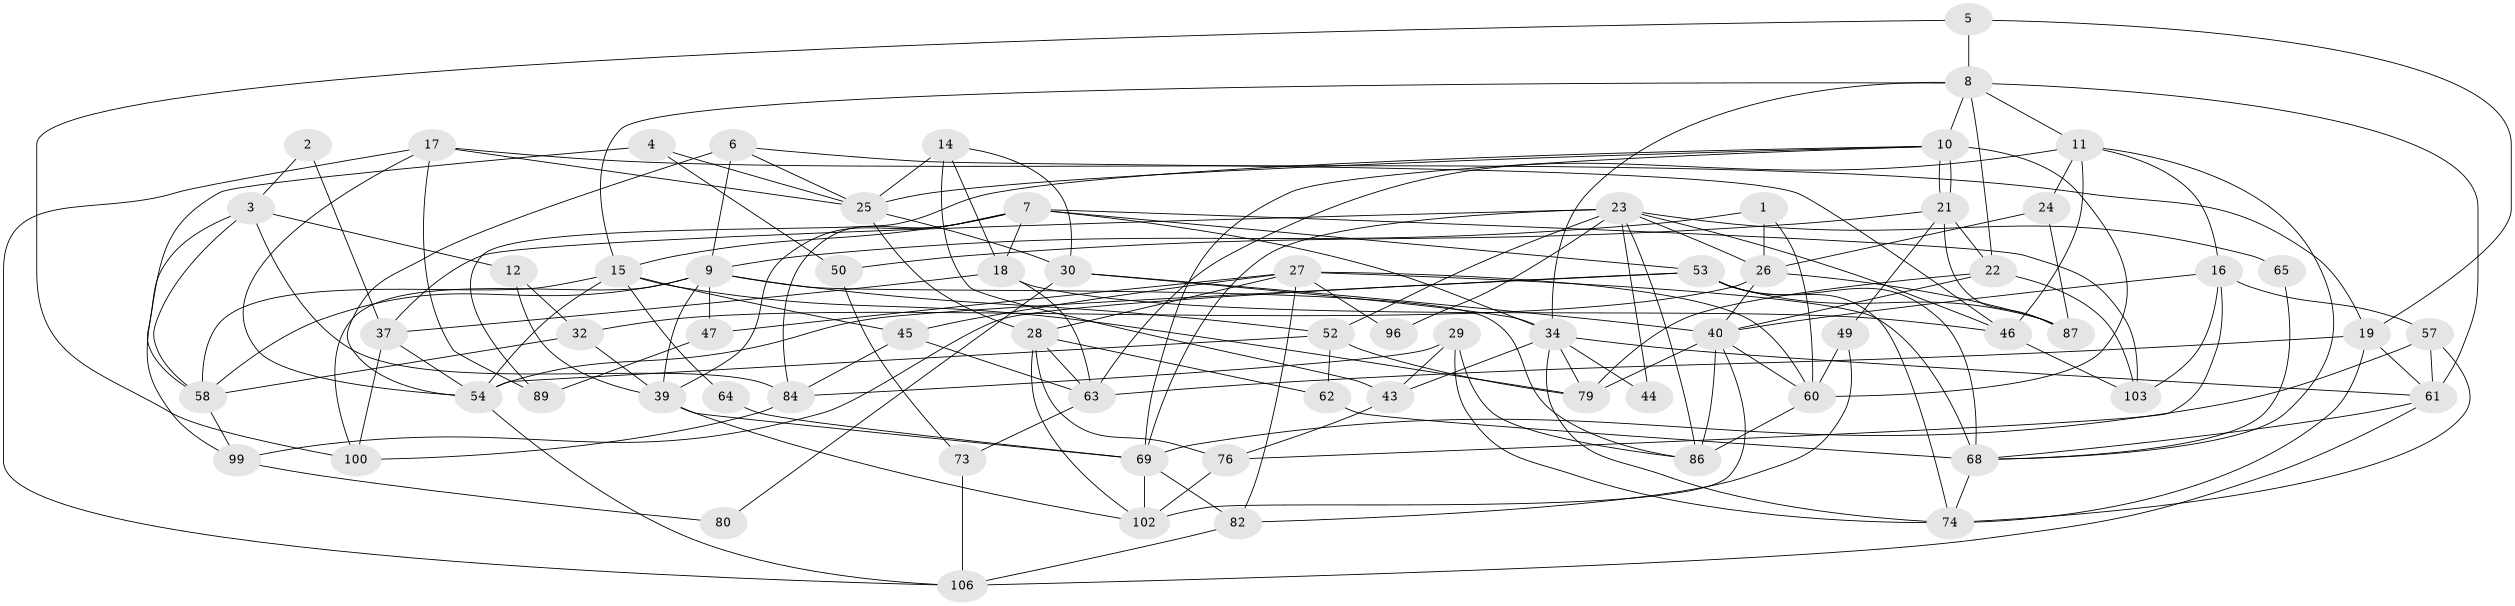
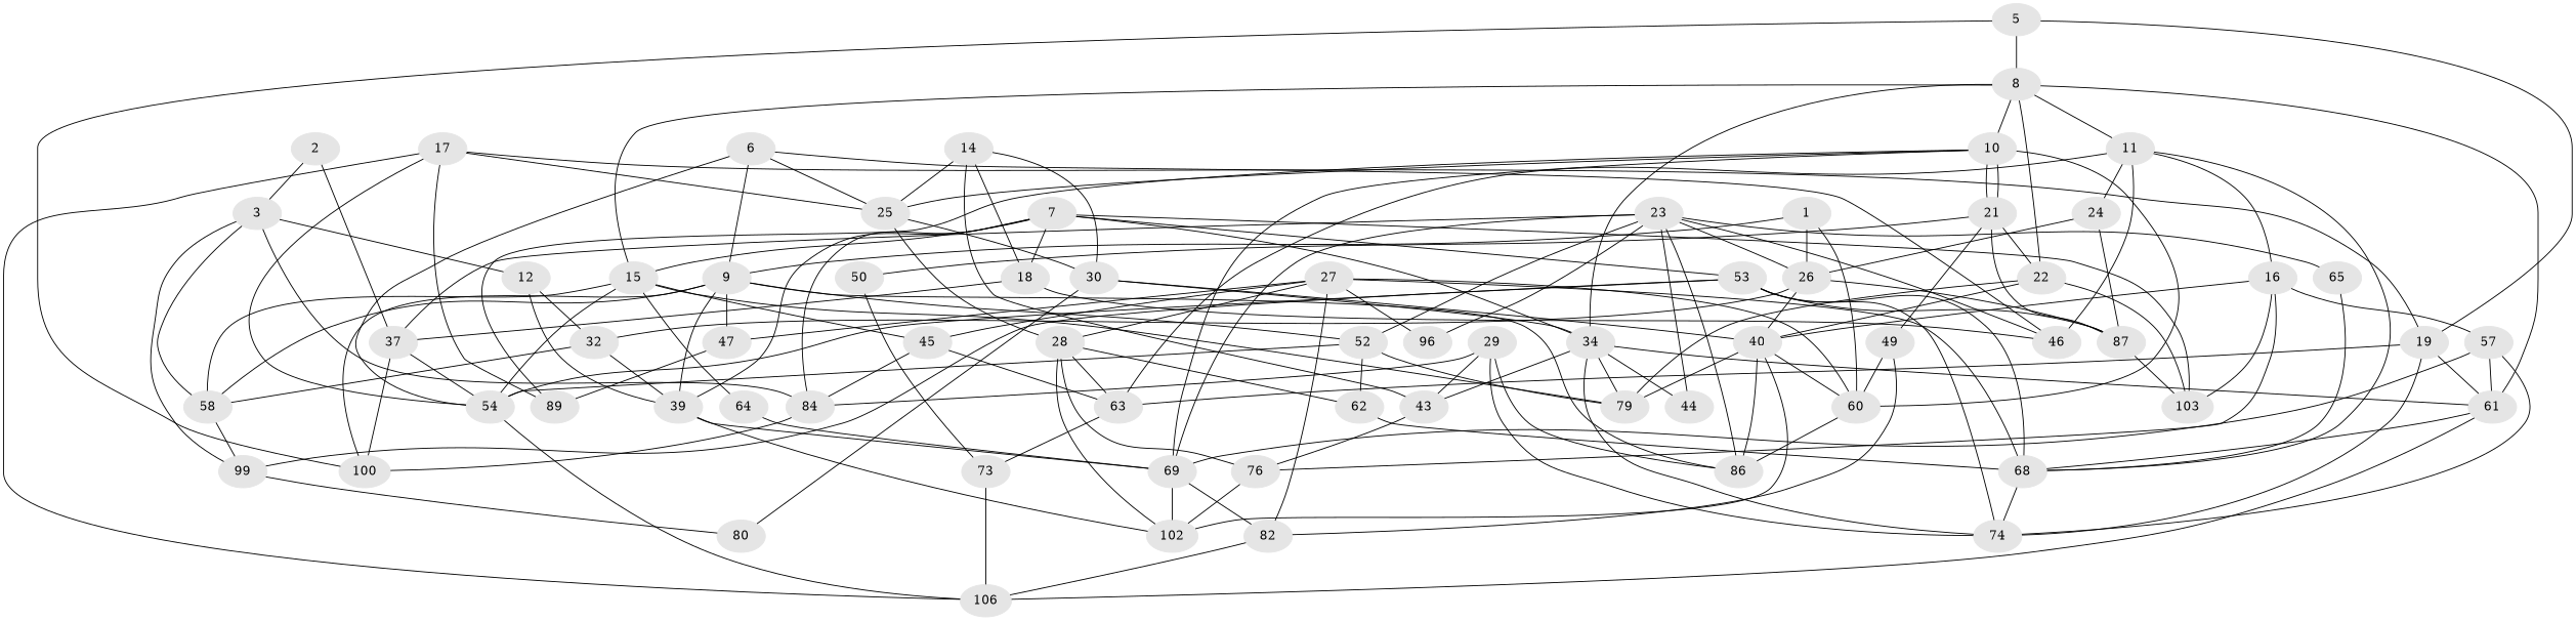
  graph {
    node [color=gray90 style=filled]
    9 [super="+91"]
    58 [super="+94"]
    100
    39 [super="+104"]
    47
    52 [super="+105"]
    86
    1
    26 [super="+93"]
    60 [super="+88"]
    32
    40 [super="+70"]
    n13 [label=87 super="+78"]
    3 [super="+13"]
    12
    n16 [label=99]
    84 [super="+92"]
    2
    37 [super="+38"]
    54 [super="+101"]
    80
    25 [super="+72"]
    30
    28 [super="+87"]
-   4
    50
    73
    8 [super="+75"]
    15 [super="+45"]
    34 [super="+36"]
    10 [super="+31"]
    11 [super="+35"]
    22 [super="+41"]
    61 [super="+83"]
    5
    19 [super="+99"]
    63
    74 [super="+97"]
    6
    46 [super="+56"]
    103
    106
    7 [super="+55"]
    18 [super="+48"]
    53
    n46 [label=45]
    64
    79
    43 [super="+85"]
    44
    69 [super="+81"]
    102
    68 [super="+98"]
    21
    89
    16 [super="+20"]
    24
    62
    49 [super="+90"]
    82
    57 [super="+66"]
    76
    14
    17 [super="+77"]
    23 [super="+51"]
    65
    96
    27 [super="+33"]
    29 [super="+71"]
    9 -- 58
    9 -- 100
    9 -- 39
    9 -- 47
    9 -- 52
    9 -- 86
    58 -- n16
    39 -- 69
    39 -- 102
    47 -- 89
    52 -- 54
    52 -- 79
    52 -- 62
    1 -- 9
    1 -- 26
    1 -- 60
    26 -- 32
    26 -- 40
    26 -- n13
    60 -- 86
    32 -- 58
    32 -- 39
    40 -- 86
    40 -- 60
    40 -- 79
    40 -- 102
    3 -- 58
    3 -- 12
    3 -- n16
    3 -- 84
    12 -- 39
    12 -- 32
    n16 -- 80
    84 -- 100
    2 -- 3
    2 -- 37
    37 -- 100
    37 -- 54
    54 -- 106
    25 -- 30
    25 -- 28
    30 -- 40
    30 -- 80
    30 -- 34
    28 -- 63
    28 -- 102
    28 -- 62
    28 -- 76
-   4 -- 58
-   4 -- 25
-   4 -- 50
    50 -- 73
    73 -- 106
    8 -- 15
    8 -- 34
    8 -- 10
    8 -- 11
    8 -- 22
    8 -- 61
    15 -- 58 [weight=2]
    15 -- 54
    15 -- n46
    15 -- 64
    15 -- 79
    34 -- 61
    34 -- 74
    34 -- 79
    34 -- 43
    34 -- 44
    10 -- 60
    10 -- 25
    10 -- 69
    10 -- 21
    10 -- 21
    10 -- 89
    11 -- 63
    11 -- 46
    11 -- 68
    11 -- 16
    11 -- 24
    22 -- 40
    22 -- 103
    22 -- 79
    61 -- 106
    61 -- 68
    5 -- 100
    5 -- 8
    5 -- 19
    19 -- 61
    19 -- 63
    19 -- 74
    63 -- 73
    6 -- 9
    6 -- 54
    6 -- 25
    6 -- 46
-   46 -- 103
+   n13 -- 103
    7 -- 39
    7 -- 84
    7 -- 15
    7 -- 34
    7 -- 103
    7 -- 18
    7 -- 53
    18 -- 37 [weight=2]
-   18 -- 63
    18 -- 46
    53 -- n13
    53 -- n16
    53 -- 54
    53 -- 74
    53 -- 68
    n46 -- 84
    n46 -- 63
    64 -- 69
    43 -- 76
    69 -- 102
    69 -- 82
    68 -- 74
    21 -- n13
    21 -- 50
    21 -- 22
    21 -- 49
    16 -- 40
    16 -- 103 [weight=2]
    16 -- 57
    16 -- 76
    24 -- 26
    24 -- n13
    62 -- 68
    49 -- 60
    49 -- 82
    82 -- 106
    57 -- 61
    57 -- 74
    57 -- 69
    76 -- 102
    14 -- 25
    14 -- 30
    14 -- 18
    14 -- 43
    17 -- 54
    17 -- 25
    17 -- 19
    17 -- 106
    17 -- 89
    23 -- 52
    23 -- 86
    23 -- 26
    23 -- 37
    23 -- 46
    23 -- 44
    23 -- 69
    23 -- 65
    23 -- 96
    65 -- 68
    27 -- 47
    27 -- 60
    27 -- 28
    27 -- n46
    27 -- 68
    27 -- 82
    27 -- 96
    29 -- 86
    29 -- 84
    29 -- 74
    29 -- 43
  }
